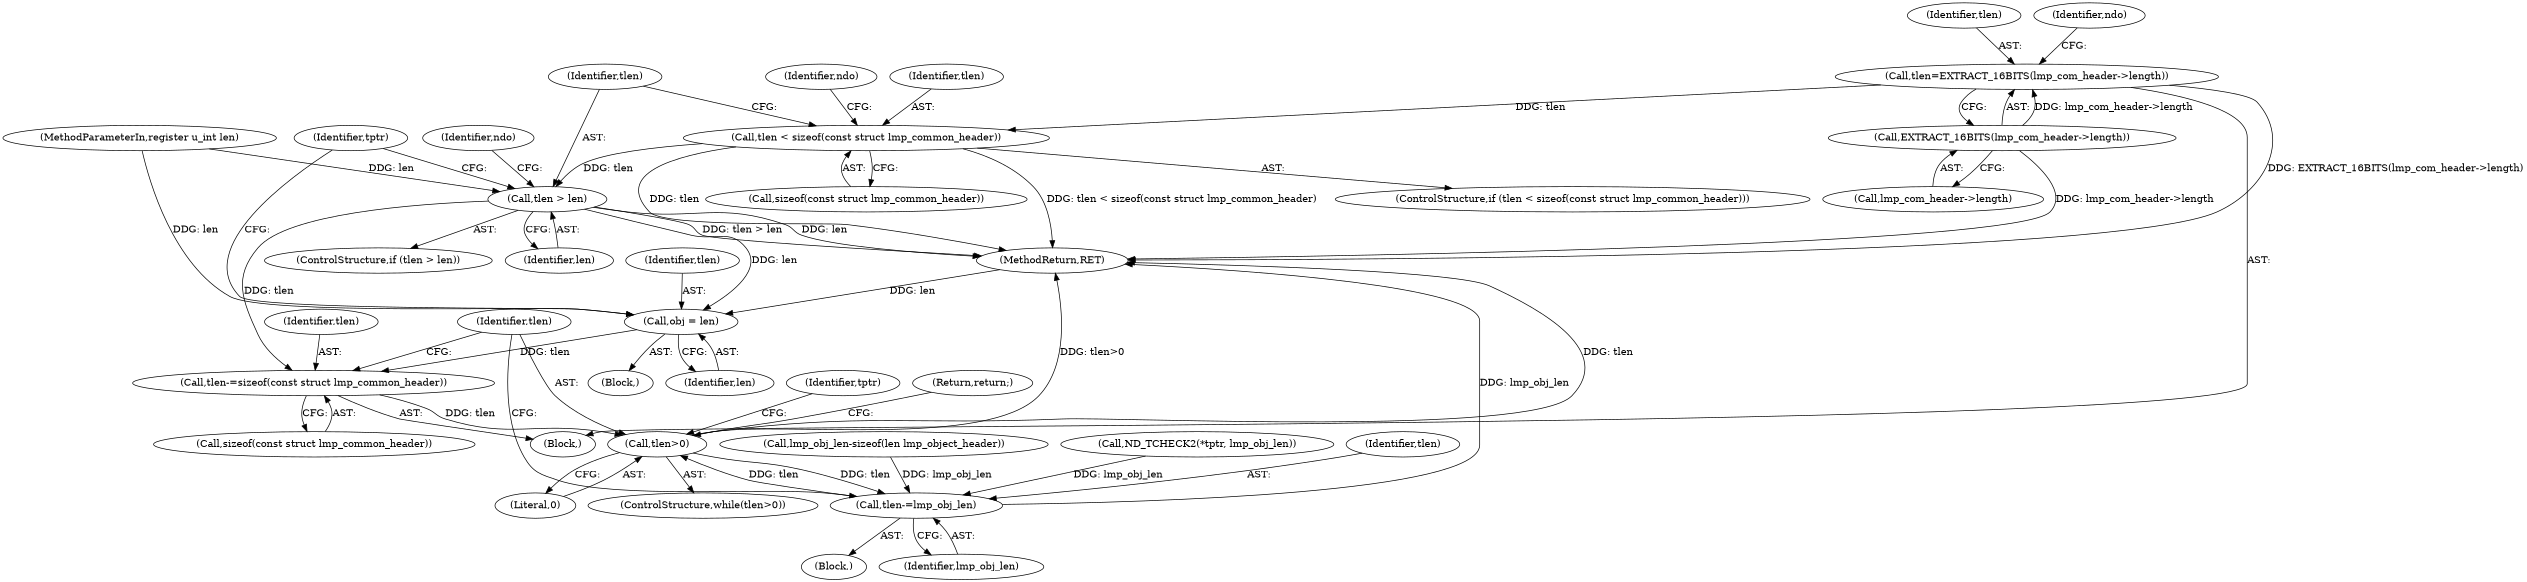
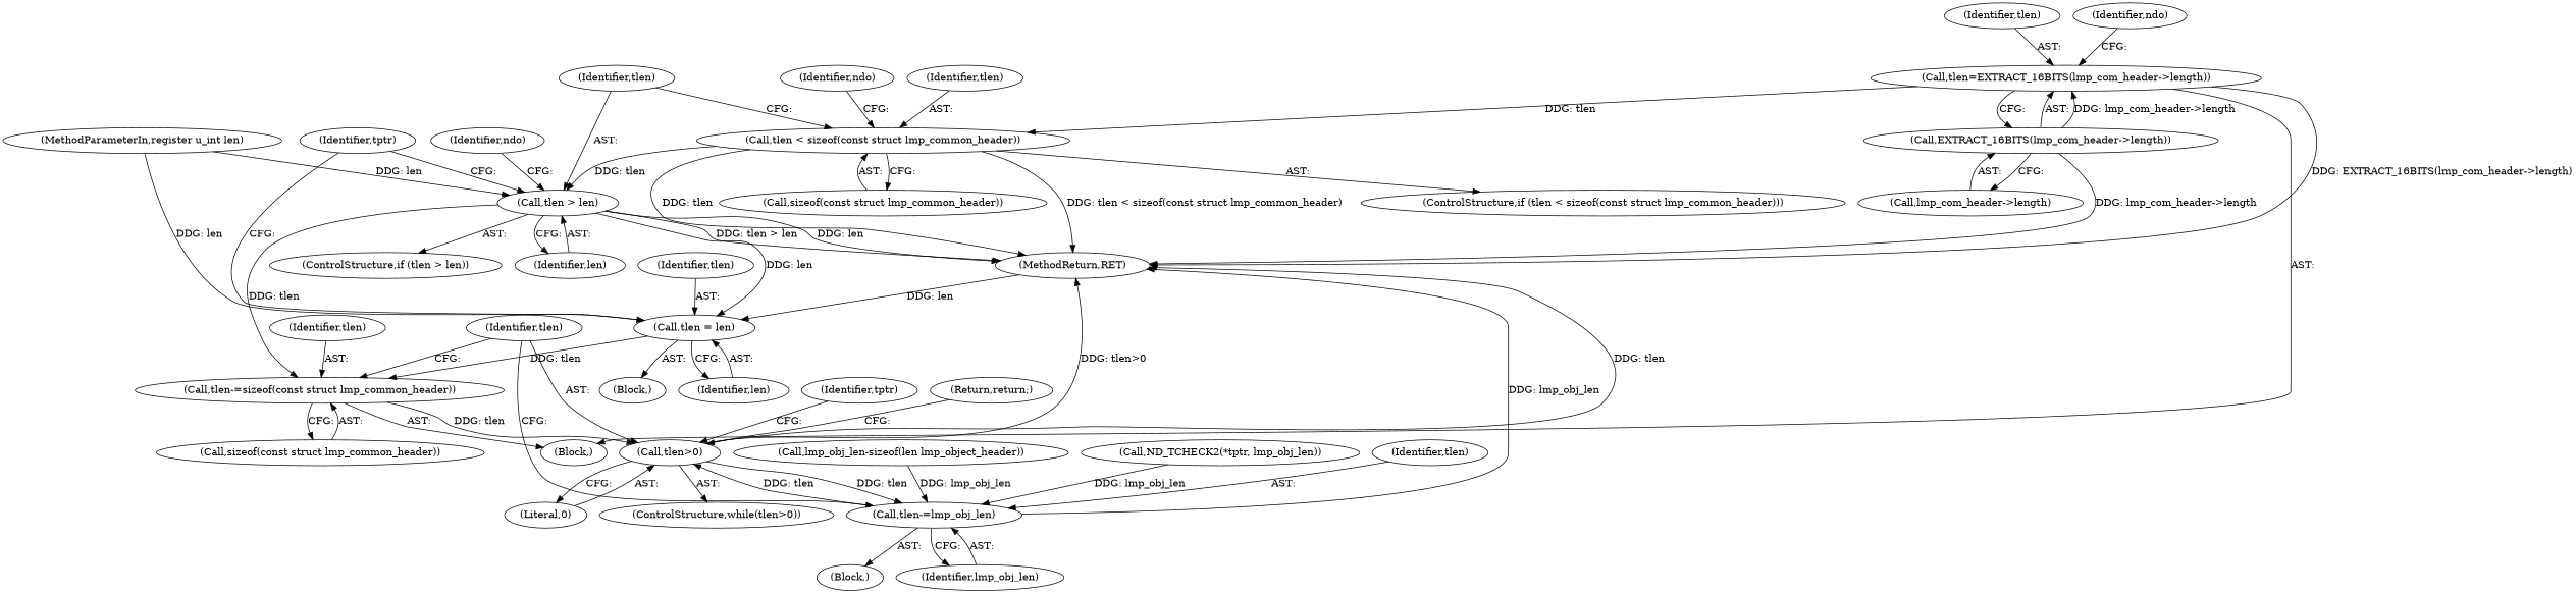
  digraph {
    n1 [label="(Call,tlen < sizeof(const struct lmp_common_header))"]
    n2 [label="(Call,tlen > len)"]
    n3 [label="(MethodReturn,RET)"]
    n4 [label="(ControlStructure,if (tlen < sizeof(const struct lmp_common_header)))"]
    n5 [label="(Call,sizeof(const struct lmp_common_header))"]
-   n6 [label="(Call,obj = len)"]
+   n6 [label="(Call,tlen = len)"]
    n7 [label="(Call,tlen-=sizeof(const struct lmp_common_header))"]
    n8 [label="(ControlStructure,if (tlen > len))"]
    n9 [label="(Identifier,len)"]
    n10 [label="(Call,tlen=EXTRACT_16BITS(lmp_com_header->length))"]
    n11 [label="(Call,EXTRACT_16BITS(lmp_com_header->length))"]
    n12 [label="(Block,)"]
    n13 [label="(Call,lmp_com_header->length)"]
    n14 [label="(Block,)"]
    n15 [label="(Identifier,len)"]
    n16 [label="(Call,tlen>0)"]
    n17 [label="(Call,sizeof(const struct lmp_common_header))"]
    n18 [label="(Call,tlen-=lmp_obj_len)"]
    n19 [label="(Literal,0)"]
    n20 [label="(ControlStructure,while(tlen>0))"]
    n21 [label="(Block,)"]
    n22 [label="(Identifier,lmp_obj_len)"]
    n23 [label="(MethodParameterIn,register u_int len)"]
    n24 [label="(Identifier,tlen)"]
    n25 [label="(Identifier,tlen)"]
    n26 [label="(Call,lmp_obj_len-sizeof(len lmp_object_header))"]
    n27 [label="(Identifier,tptr)"]
    n28 [label="(Call,ND_TCHECK2(*tptr, lmp_obj_len))"]
    n29 [label="(Identifier,ndo)"]
    n30 [label="(Identifier,ndo)"]
    n31 [label="(Identifier,tlen)"]
    n32 [label="(Identifier,ndo)"]
    n33 [label="(Identifier,tlen)"]
    n34 [label="(Identifier,tlen)"]
    n35 [label="(Identifier,tptr)"]
    n36 [label="(Return,return;)"]
    n37 [label="(Identifier,tlen)"]
    n38 [label="(Identifier,tlen)"]
    n1 -> n2 [label="DDG: tlen"]
    n1 -> n3 [label="DDG: tlen < sizeof(const struct lmp_common_header)"]
    n1 -> n3 [label="DDG: tlen"]
    n1 -> n4 [label="AST: "]
    n1 -> n5 [label="CFG: "]
    n2 -> n3 [label="DDG: len"]
    n2 -> n3 [label="DDG: tlen > len"]
    n2 -> n6 [label="DDG: len"]
    n2 -> n7 [label="DDG: tlen"]
    n2 -> n8 [label="AST: "]
    n2 -> n9 [label="CFG: "]
    n3 -> n6 [label="DDG: len"]
    n5 -> n1 [label="AST: "]
    n6 -> n7 [label="DDG: tlen"]
    n6 -> n14 [label="AST: "]
    n6 -> n15 [label="CFG: "]
    n7 -> n12 [label="AST: "]
    n7 -> n16 [label="DDG: tlen"]
    n7 -> n17 [label="CFG: "]
    n9 -> n2 [label="AST: "]
    n10 -> n1 [label="DDG: tlen"]
    n10 -> n3 [label="DDG: EXTRACT_16BITS(lmp_com_header->length)"]
    n10 -> n11 [label="CFG: "]
    n10 -> n12 [label="AST: "]
    n11 -> n3 [label="DDG: lmp_com_header->length"]
    n11 -> n10 [label="AST: "]
    n11 -> n10 [label="DDG: lmp_com_header->length"]
    n11 -> n13 [label="CFG: "]
    n13 -> n11 [label="AST: "]
    n15 -> n6 [label="AST: "]
    n16 -> n3 [label="DDG: tlen"]
    n16 -> n3 [label="DDG: tlen>0"]
    n16 -> n18 [label="DDG: tlen"]
    n16 -> n19 [label="CFG: "]
    n16 -> n20 [label="AST: "]
    n17 -> n7 [label="AST: "]
    n18 -> n3 [label="DDG: lmp_obj_len"]
    n18 -> n16 [label="DDG: tlen"]
    n18 -> n21 [label="AST: "]
    n18 -> n22 [label="CFG: "]
    n19 -> n16 [label="AST: "]
    n22 -> n18 [label="AST: "]
    n23 -> n2 [label="DDG: len"]
    n23 -> n6 [label="DDG: len"]
    n24 -> n7 [label="CFG: "]
    n24 -> n16 [label="AST: "]
    n24 -> n18 [label="CFG: "]
    n25 -> n10 [label="AST: "]
    n26 -> n18 [label="DDG: lmp_obj_len"]
    n27 -> n2 [label="CFG: "]
    n27 -> n6 [label="CFG: "]
    n28 -> n18 [label="DDG: lmp_obj_len"]
    n29 -> n10 [label="CFG: "]
    n30 -> n2 [label="CFG: "]
    n31 -> n1 [label="CFG: "]
    n31 -> n2 [label="AST: "]
    n32 -> n1 [label="CFG: "]
    n33 -> n7 [label="AST: "]
    n34 -> n1 [label="AST: "]
    n35 -> n16 [label="CFG: "]
    n36 -> n16 [label="CFG: "]
    n37 -> n18 [label="AST: "]
    n38 -> n6 [label="AST: "]
  }
